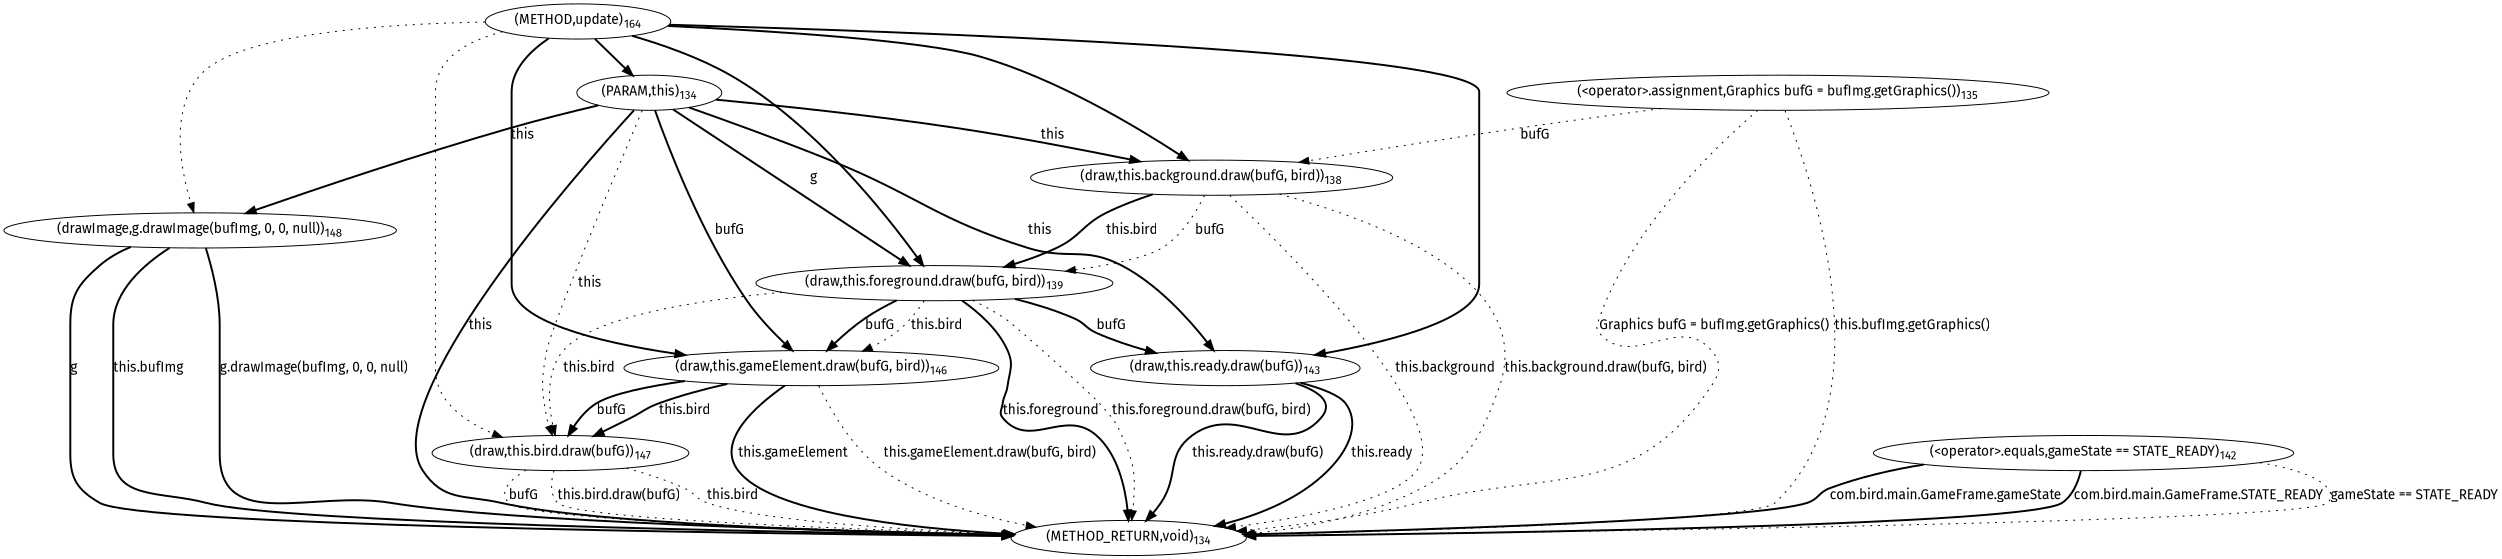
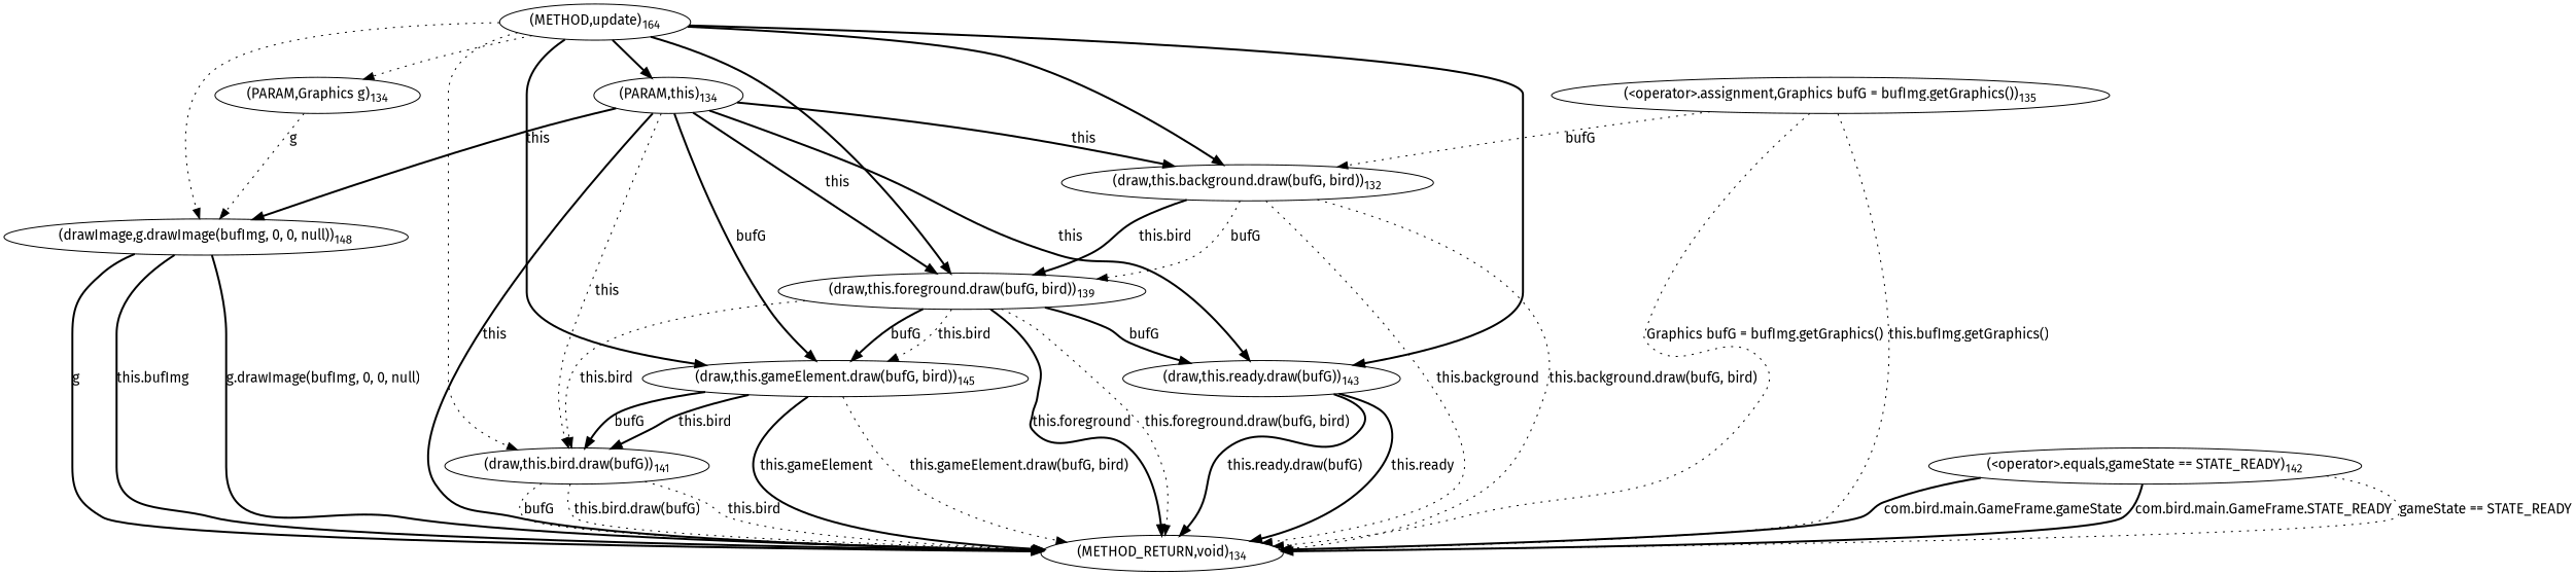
  digraph {
    fontname="Fira Sans"
    node [fontname="Fira Sans"]
    edge [fontname="Fira Sans" style=bold]
    n1 [label=<(METHOD,update)<SUB>164</SUB>>]
    n2 [label=<(PARAM,this)<SUB>134</SUB>>]
-   n4 [label=<(draw,this.background.draw(bufG, bird))<SUB>138</SUB>>]
+   n3 [label=<(PARAM,Graphics g)<SUB>134</SUB>>]
+   n4 [label=<(draw,this.background.draw(bufG, bird))<SUB>132</SUB>>]
    n5 [label=<(draw,this.foreground.draw(bufG, bird))<SUB>139</SUB>>]
-   n6 [label=<(draw,this.bird.draw(bufG))<SUB>147</SUB>>]
+   n6 [label=<(draw,this.bird.draw(bufG))<SUB>141</SUB>>]
    n7 [label=<(drawImage,g.drawImage(bufImg, 0, 0, null))<SUB>148</SUB>>]
    n8 [label=<(draw,this.ready.draw(bufG))<SUB>143</SUB>>]
-   n9 [label=<(draw,this.gameElement.draw(bufG, bird))<SUB>146</SUB>>]
+   n9 [label=<(draw,this.gameElement.draw(bufG, bird))<SUB>145</SUB>>]
    n10 [label=<(METHOD_RETURN,void)<SUB>134</SUB>>]
    n11 [label=<(&lt;operator&gt;.assignment,Graphics bufG = bufImg.getGraphics())<SUB>135</SUB>>]
    n12 [label=<(&lt;operator&gt;.equals,gameState == STATE_READY)<SUB>142</SUB>>]
    n1 -> n2
+   n1 -> n3 [style=dotted]
    n1 -> n4
    n1 -> n5
    n1 -> n6 [style=dotted]
    n1 -> n7 [style=dotted]
    n1 -> n8
    n1 -> n9
    n2 -> n4 [label=this]
-   n2 -> n5 [label=g]
+   n2 -> n5 [label=this]
    n2 -> n6 [label=this style=dotted]
    n2 -> n7 [label=this]
    n2 -> n8 [label=this]
    n2 -> n9 [label=bufG]
    n2 -> n10 [label=this]
+   n3 -> n7 [label=g style=dotted]
    n4 -> n5 [label=bufG style=dotted]
    n4 -> n5 [label="this.bird"]
    n4 -> n10 [label="this.background" style=dotted]
    n4 -> n10 [label="this.background.draw(bufG, bird)" style=dotted]
    n5 -> n6 [label="this.bird" style=dotted]
    n5 -> n8 [label=bufG]
    n5 -> n9 [label=bufG]
    n5 -> n9 [label="this.bird" style=dotted]
    n5 -> n10 [label="this.foreground"]
    n5 -> n10 [label="this.foreground.draw(bufG, bird)" style=dotted]
    n6 -> n10 [label="this.bird" style=dotted]
    n6 -> n10 [label=bufG style=dotted]
    n6 -> n10 [label="this.bird.draw(bufG)" style=dotted]
    n7 -> n10 [label=g]
    n7 -> n10 [label="this.bufImg"]
    n7 -> n10 [label="g.drawImage(bufImg, 0, 0, null)"]
    n8 -> n10 [label="this.ready"]
    n8 -> n10 [label="this.ready.draw(bufG)"]
    n9 -> n6 [label="this.bird"]
    n9 -> n6 [label=bufG]
    n9 -> n10 [label="this.gameElement"]
    n9 -> n10 [label="this.gameElement.draw(bufG, bird)" style=dotted]
    n11 -> n4 [label=bufG style=dotted]
    n11 -> n10 [label="this.bufImg.getGraphics()" style=dotted]
    n11 -> n10 [label="Graphics bufG = bufImg.getGraphics()" style=dotted]
    n12 -> n10 [label="com.bird.main.GameFrame.gameState"]
    n12 -> n10 [label="com.bird.main.GameFrame.STATE_READY"]
    n12 -> n10 [label="gameState == STATE_READY" style=dotted]
  }
